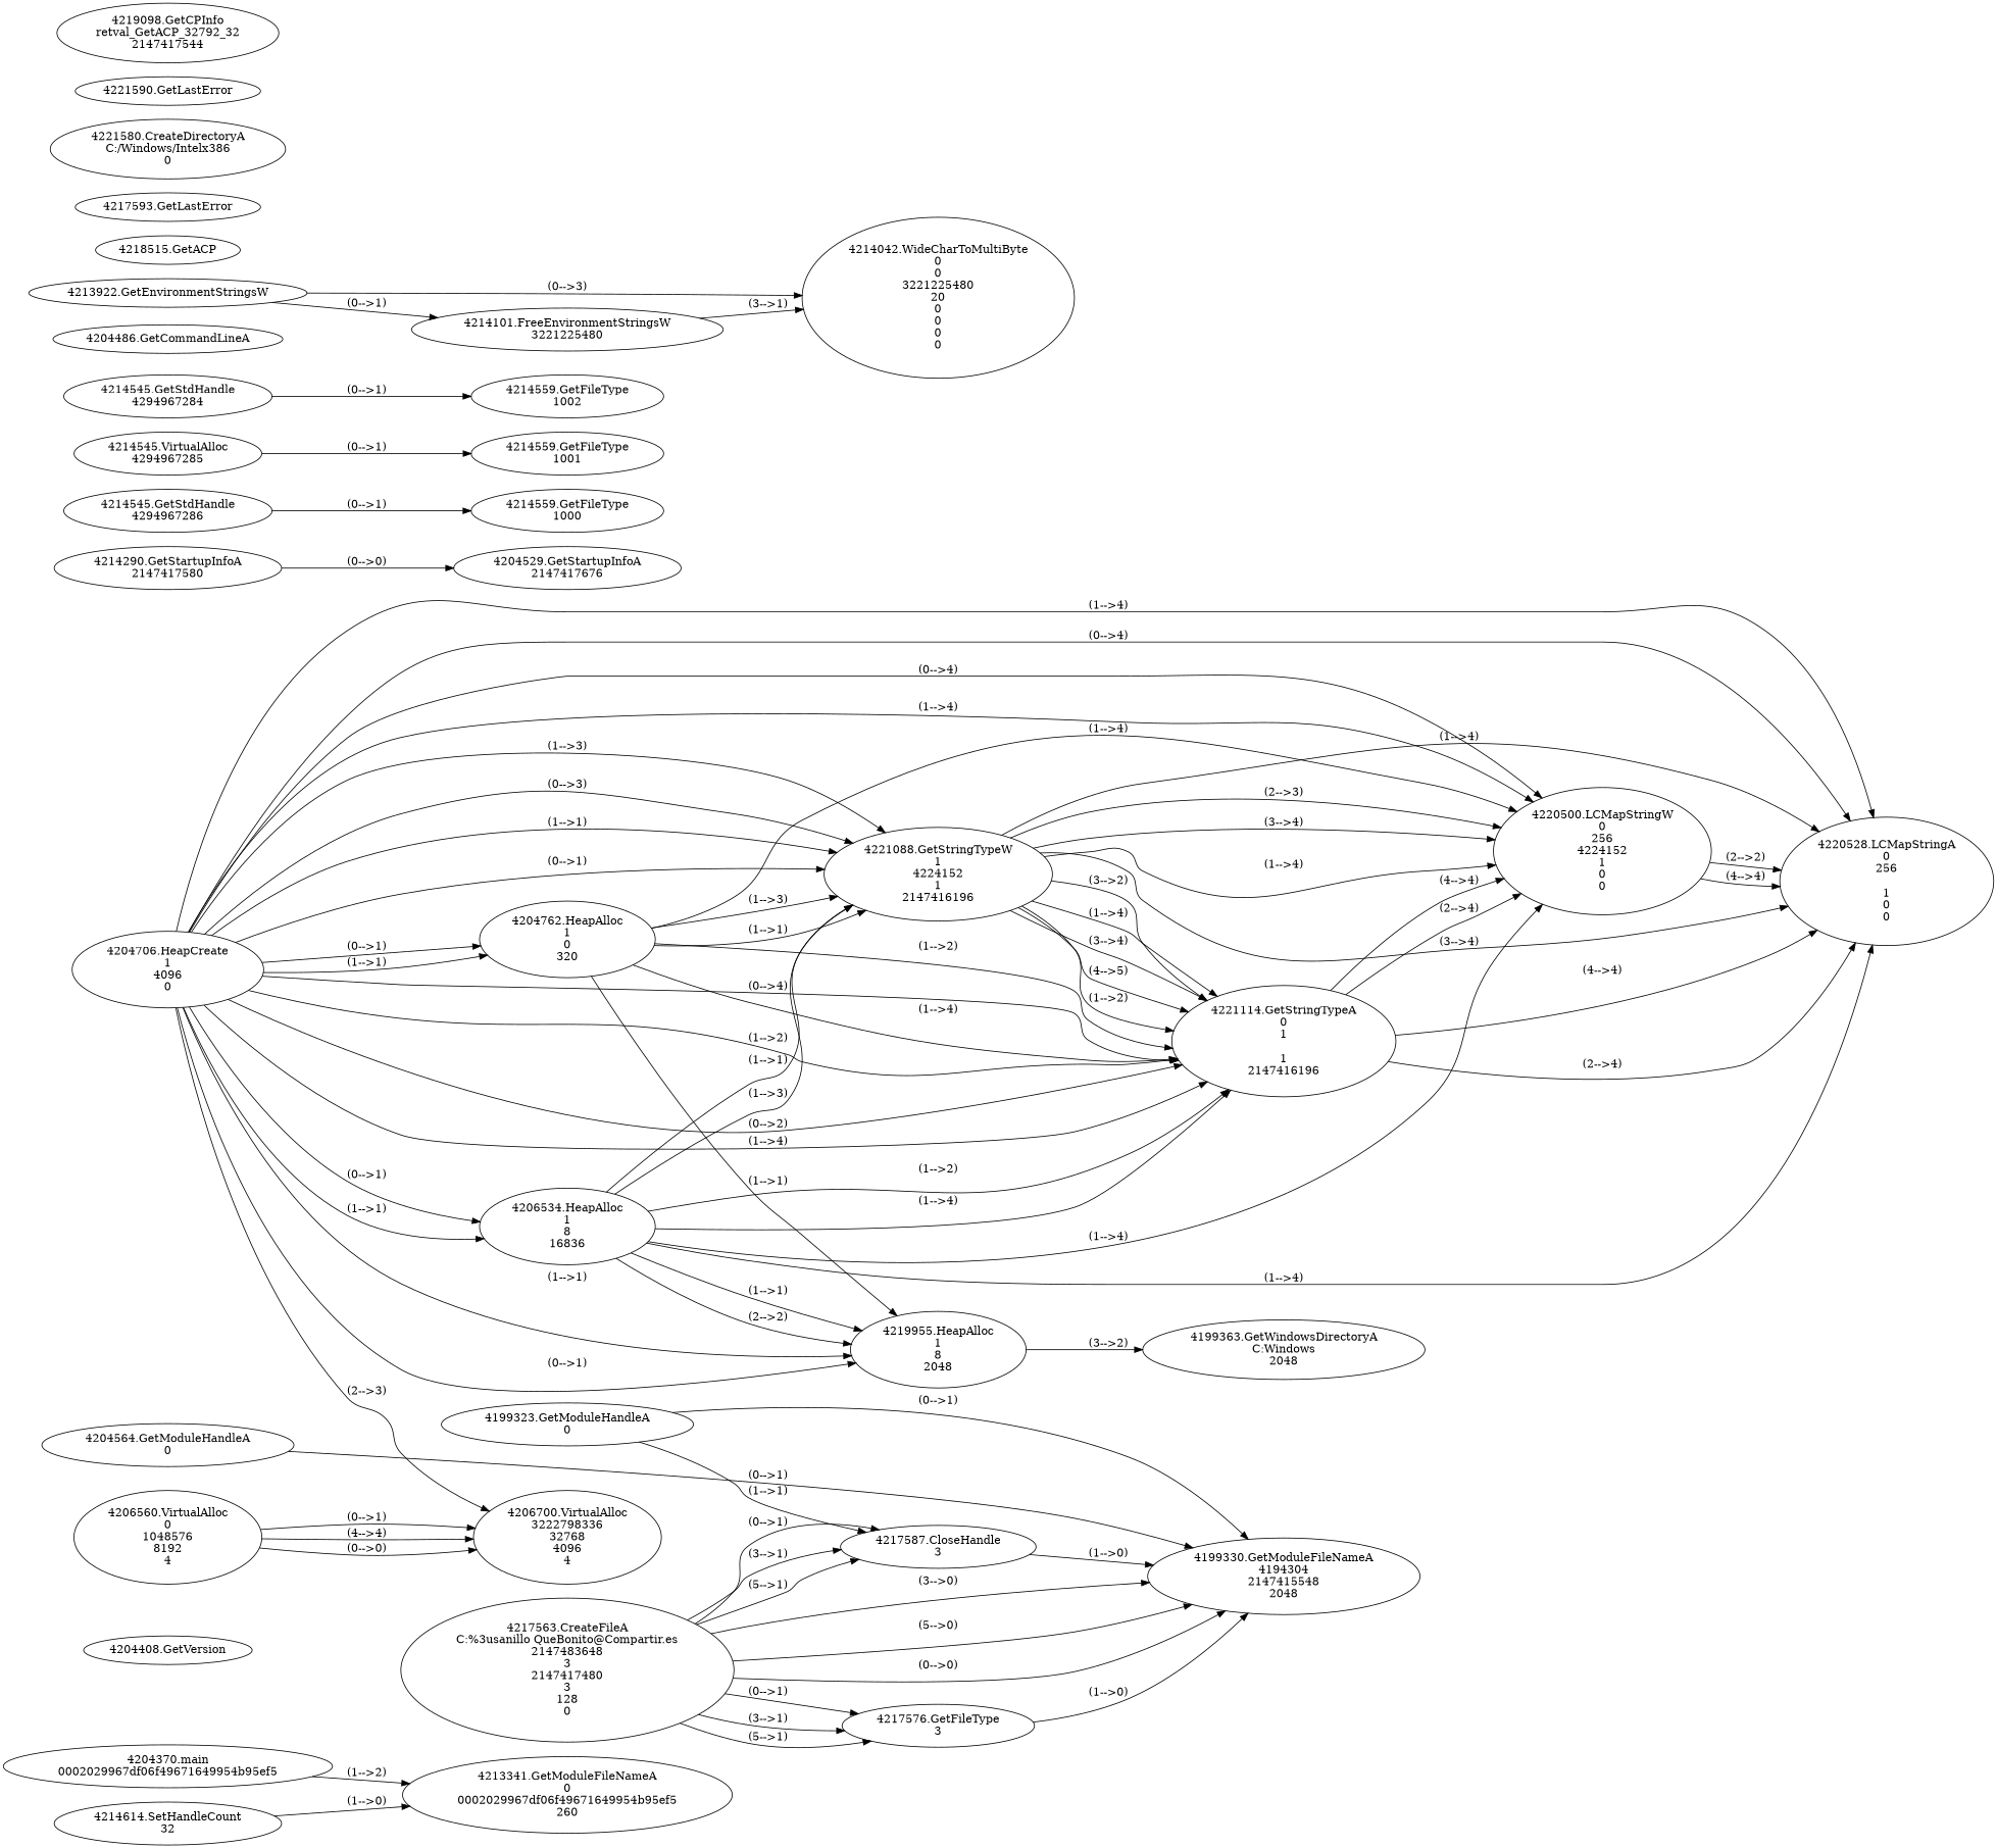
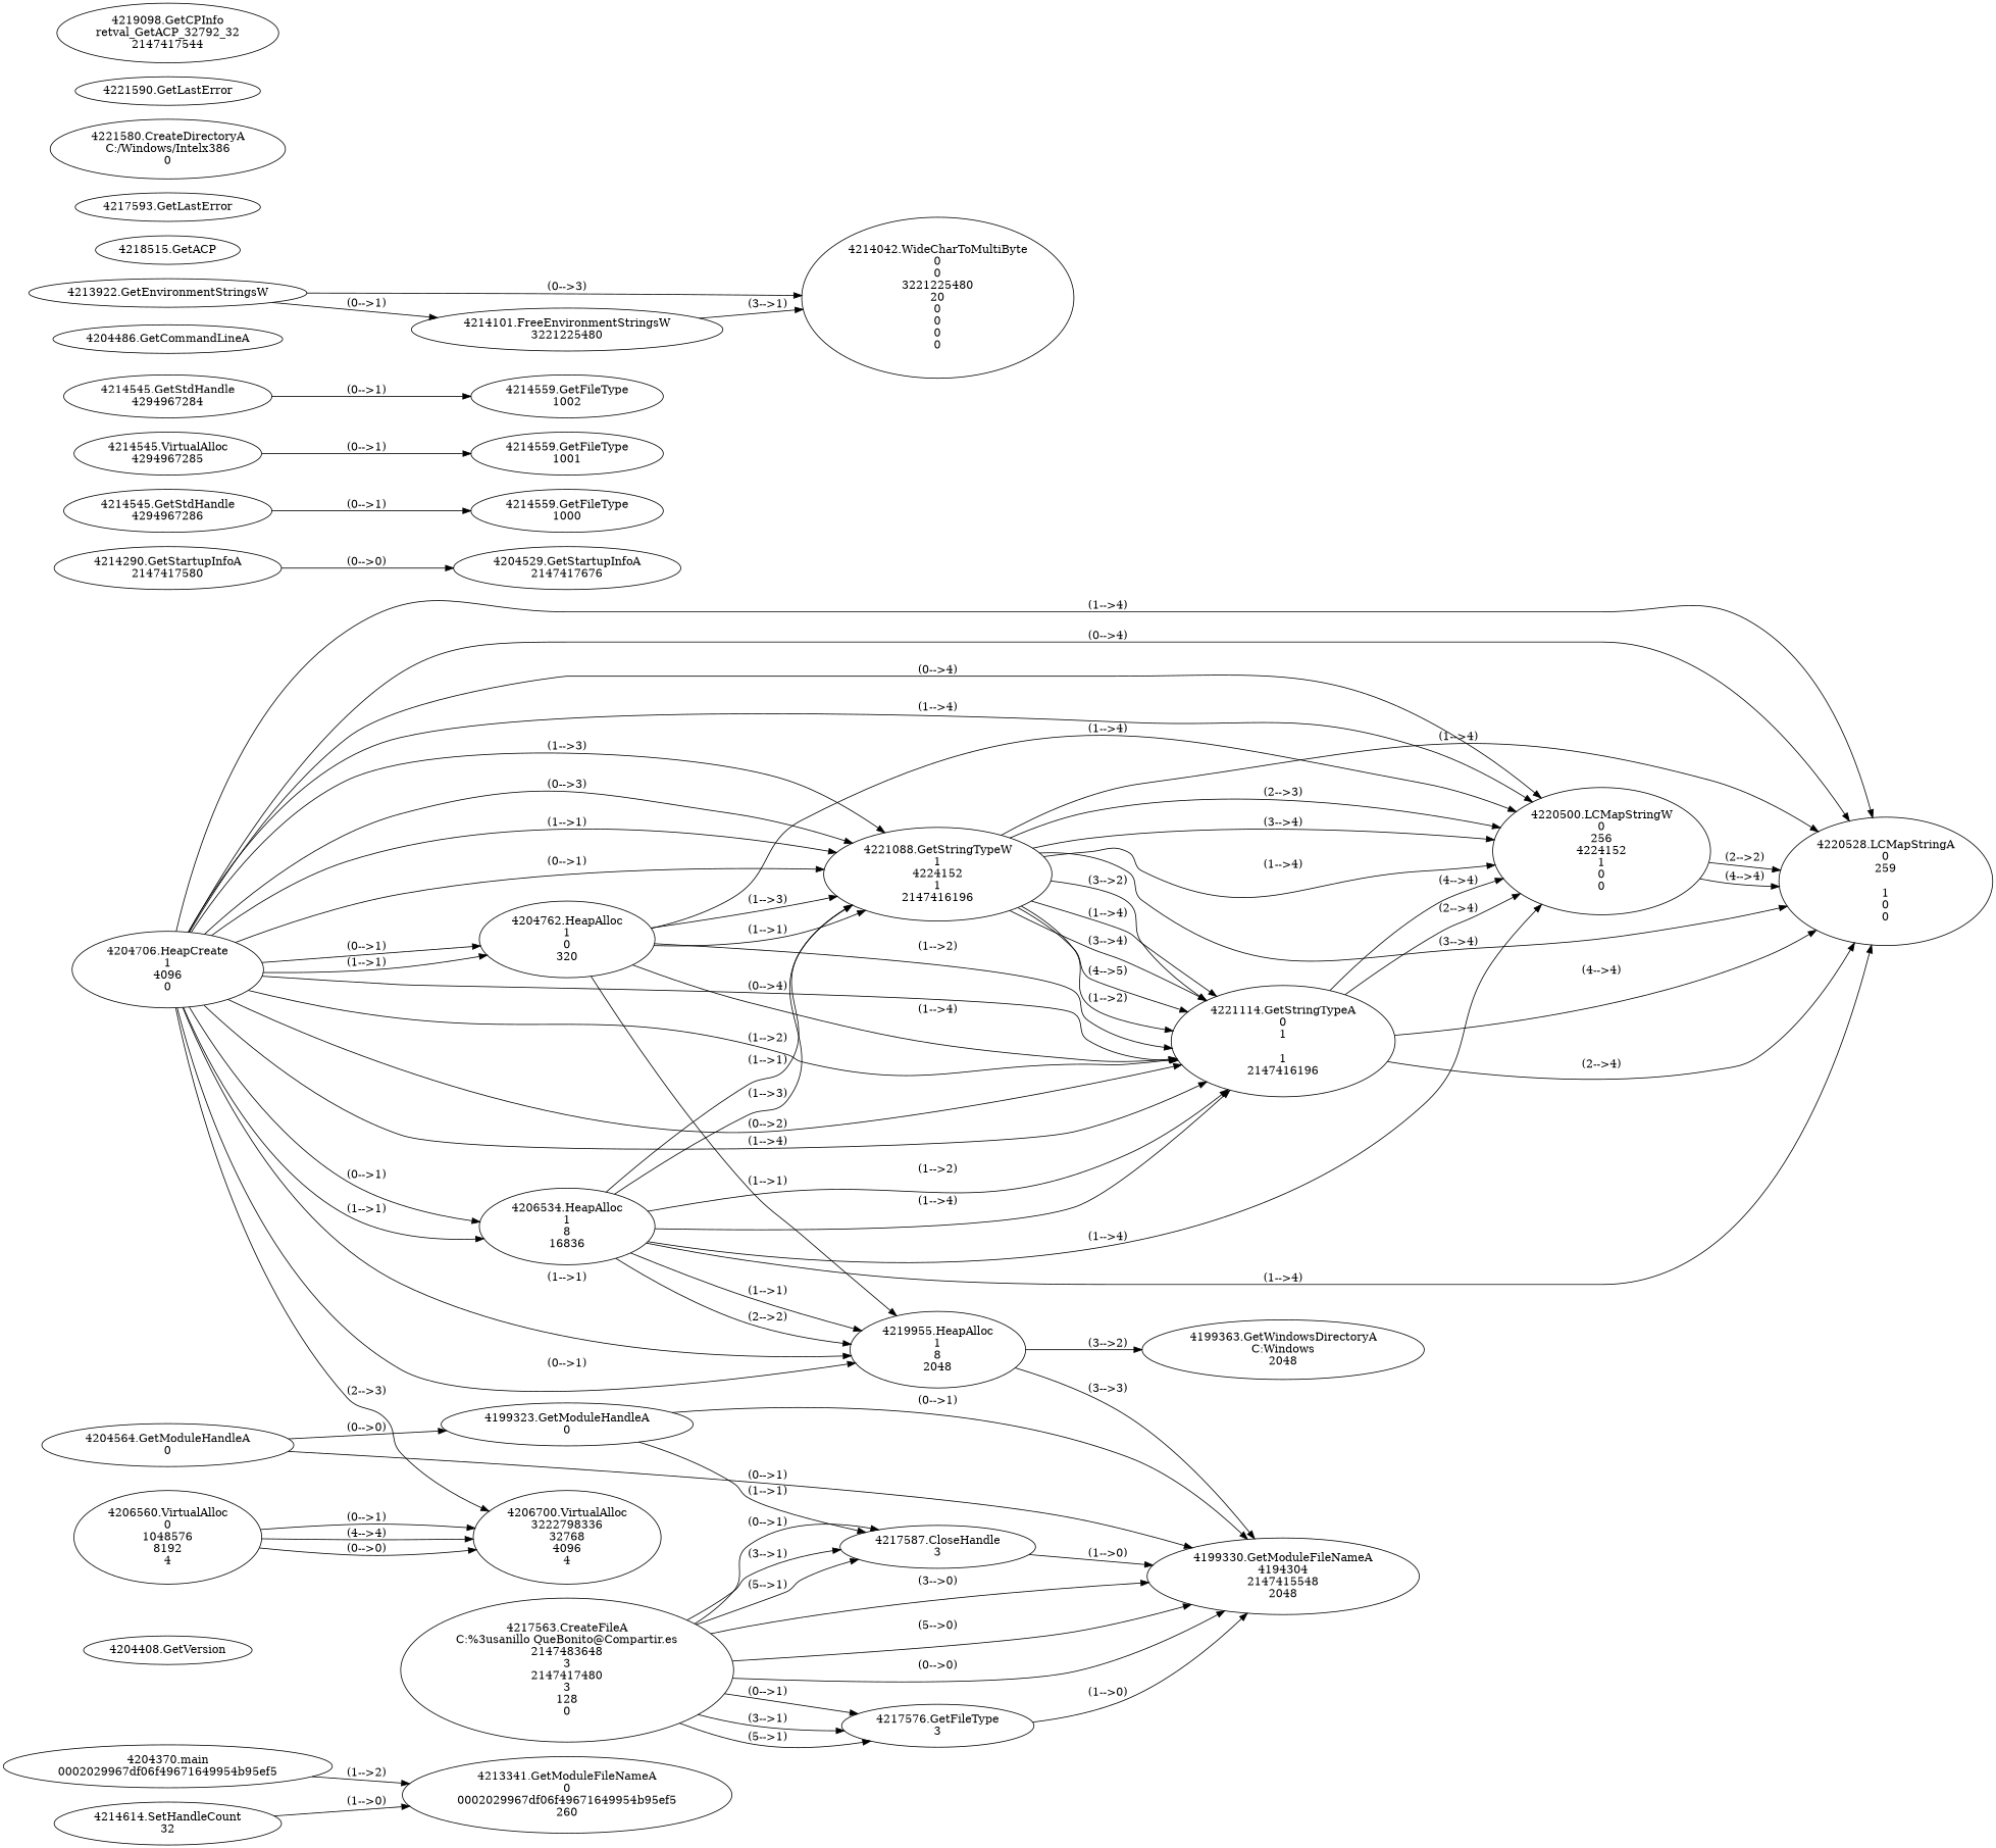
  digraph {
    rankdir=LR
    n1 [label="4204370.main\n0002029967df06f49671649954b95ef5"]
    n2 [label="4213341.GetModuleFileNameA\n0\n0002029967df06f49671649954b95ef5\n260"]
    n3 [label="4204408.GetVersion\n"]
    n4 [label="4204706.HeapCreate\n1\n4096\n0"]
    n5 [label="4204762.HeapAlloc\n1\n0\n320"]
    n6 [label="4206534.HeapAlloc\n1\n8\n16836"]
    n7 [label="4206700.VirtualAlloc\n3222798336\n32768\n4096\n4"]
    n8 [label="4219955.HeapAlloc\n1\n8\n2048"]
    n9 [label="4221088.GetStringTypeW\n1\n4224152\n1\n2147416196"]
    n10 [label="4221114.GetStringTypeA\n0\n1\n\n1\n2147416196"]
    n11 [label="4220500.LCMapStringW\n0\n256\n4224152\n1\n0\n0"]
-   n12 [label="4220528.LCMapStringA\n0\n256\n\n1\n0\n0"]
+   n12 [label="4220528.LCMapStringA\n0\n259\n\n1\n0\n0"]
    n13 [label="4199330.GetModuleFileNameA\n4194304\n2147415548\n2048"]
    n14 [label="4199363.GetWindowsDirectoryA\nC:\Windows\n2048"]
    n15 [label="4206560.VirtualAlloc\n0\n1048576\n8192\n4"]
    n16 [label="4214290.GetStartupInfoA\n2147417580"]
    n17 [label="4204529.GetStartupInfoA\n2147417676"]
    n18 [label="4214545.GetStdHandle\n4294967286"]
    n19 [label="4214559.GetFileType\n1000"]
    n20 [label="4214545.VirtualAlloc\n4294967285"]
    n21 [label="4214559.GetFileType\n1001"]
    n22 [label="4214545.GetStdHandle\n4294967284"]
    n23 [label="4214559.GetFileType\n1002"]
    n24 [label="4214614.SetHandleCount\n32"]
    n25 [label="4204486.GetCommandLineA\n"]
    n26 [label="4213922.GetEnvironmentStringsW\n"]
    n27 [label="4214042.WideCharToMultiByte\n0\n0\n3221225480\n20\n0\n0\n0\n0"]
    n28 [label="4214101.FreeEnvironmentStringsW\n3221225480"]
    n29 [label="4218515.GetACP\n"]
    n30 [label="4204564.GetModuleHandleA\n0"]
    n31 [label="4199323.GetModuleHandleA\n0"]
    n32 [label="4217587.CloseHandle\n3"]
    n33 [label="4217563.CreateFileA\nC:\Gusanillo QueBonito@Compartir.es\n2147483648\n3\n2147417480\n3\n128\n0"]
    n34 [label="4217576.GetFileType\n3"]
    n35 [label="4217593.GetLastError\n"]
    n36 [label="4221580.CreateDirectoryA\nC:/Windows/Intelx386\n0"]
    n37 [label="4221590.GetLastError\n"]
    n38 [label="4219098.GetCPInfo\nretval_GetACP_32792_32\n2147417544"]
    n1 -> n2 [label="(1-->2)"]
    n4 -> n5 [label="(1-->1)"]
    n4 -> n5 [label="(0-->1)"]
    n4 -> n6 [label="(1-->1)"]
    n4 -> n6 [label="(0-->1)"]
    n4 -> n7 [label="(2-->3)"]
    n4 -> n8 [label="(1-->1)"]
    n4 -> n8 [label="(0-->1)"]
    n4 -> n9 [label="(1-->1)"]
    n4 -> n9 [label="(0-->1)"]
    n4 -> n9 [label="(1-->3)"]
    n4 -> n9 [label="(0-->3)"]
    n4 -> n10 [label="(1-->2)"]
    n4 -> n10 [label="(0-->2)"]
    n4 -> n10 [label="(1-->4)"]
    n4 -> n10 [label="(0-->4)"]
    n4 -> n11 [label="(1-->4)"]
    n4 -> n11 [label="(0-->4)"]
    n4 -> n12 [label="(1-->4)"]
    n4 -> n12 [label="(0-->4)"]
    n5 -> n8 [label="(1-->1)"]
    n5 -> n9 [label="(1-->1)"]
    n5 -> n9 [label="(1-->3)"]
    n5 -> n10 [label="(1-->2)"]
    n5 -> n10 [label="(1-->4)"]
    n5 -> n11 [label="(1-->4)"]
    n6 -> n8 [label="(1-->1)"]
    n6 -> n8 [label="(2-->2)"]
    n6 -> n9 [label="(1-->1)"]
    n6 -> n9 [label="(1-->3)"]
    n6 -> n10 [label="(1-->2)"]
    n6 -> n10 [label="(1-->4)"]
    n6 -> n11 [label="(1-->4)"]
    n6 -> n12 [label="(1-->4)"]
+   n8 -> n13 [label="(3-->3)"]
    n8 -> n14 [label="(3-->2)"]
    n9 -> n10 [label="(1-->2)"]
    n9 -> n10 [label="(3-->2)"]
    n9 -> n10 [label="(1-->4)"]
    n9 -> n10 [label="(3-->4)"]
    n9 -> n10 [label="(4-->5)"]
    n9 -> n11 [label="(2-->3)"]
    n9 -> n11 [label="(1-->4)"]
    n9 -> n11 [label="(3-->4)"]
    n9 -> n12 [label="(1-->4)"]
    n9 -> n12 [label="(3-->4)"]
    n10 -> n11 [label="(2-->4)"]
    n10 -> n11 [label="(4-->4)"]
    n10 -> n12 [label="(2-->4)"]
    n10 -> n12 [label="(4-->4)"]
    n11 -> n12 [label="(2-->2)"]
    n11 -> n12 [label="(4-->4)"]
    n15 -> n7 [label="(0-->1)"]
    n15 -> n7 [label="(4-->4)"]
    n15 -> n7 [label="(0-->0)"]
    n16 -> n17 [label="(0-->0)"]
    n18 -> n19 [label="(0-->1)"]
    n20 -> n21 [label="(0-->1)"]
    n22 -> n23 [label="(0-->1)"]
    n24 -> n2 [label="(1-->0)"]
    n26 -> n27 [label="(0-->3)"]
    n26 -> n28 [label="(0-->1)"]
    n28 -> n27 [label="(3-->1)"]
    n30 -> n13 [label="(0-->1)"]
+   n30 -> n31 [label="(0-->0)"]
    n31 -> n13 [label="(0-->1)"]
    n31 -> n32 [label="(1-->1)"]
    n32 -> n13 [label="(1-->0)"]
    n33 -> n13 [label="(3-->0)"]
    n33 -> n13 [label="(5-->0)"]
    n33 -> n13 [label="(0-->0)"]
    n33 -> n32 [label="(3-->1)"]
    n33 -> n32 [label="(5-->1)"]
    n33 -> n32 [label="(0-->1)"]
    n33 -> n34 [label="(3-->1)"]
    n33 -> n34 [label="(5-->1)"]
    n33 -> n34 [label="(0-->1)"]
    n34 -> n13 [label="(1-->0)"]
  }
